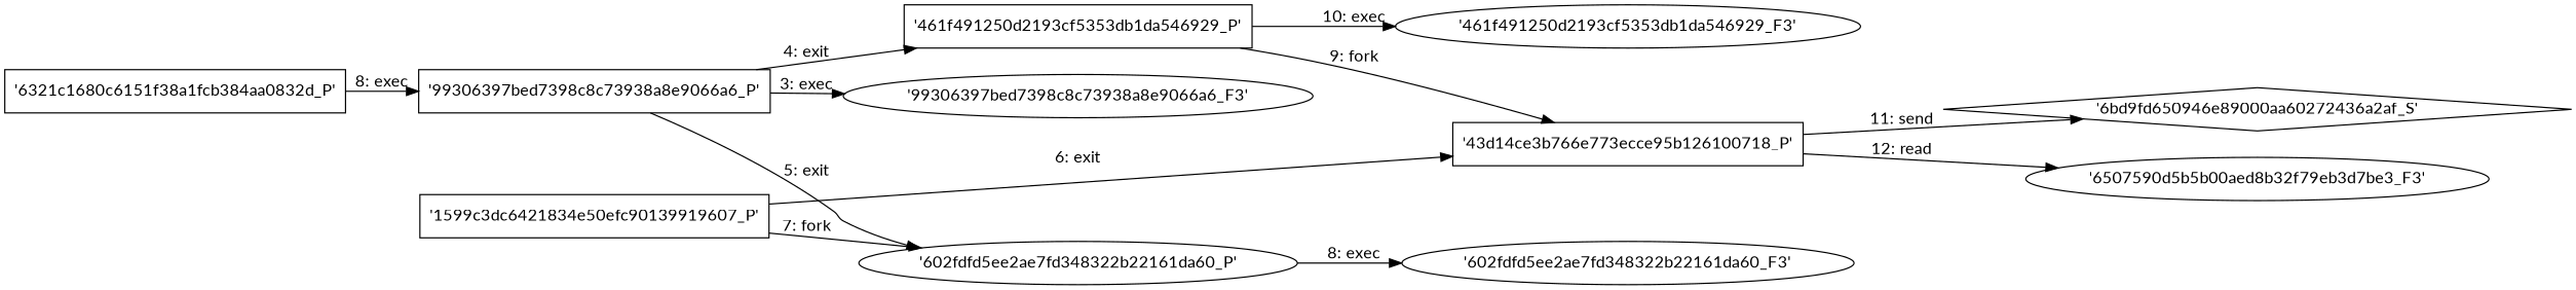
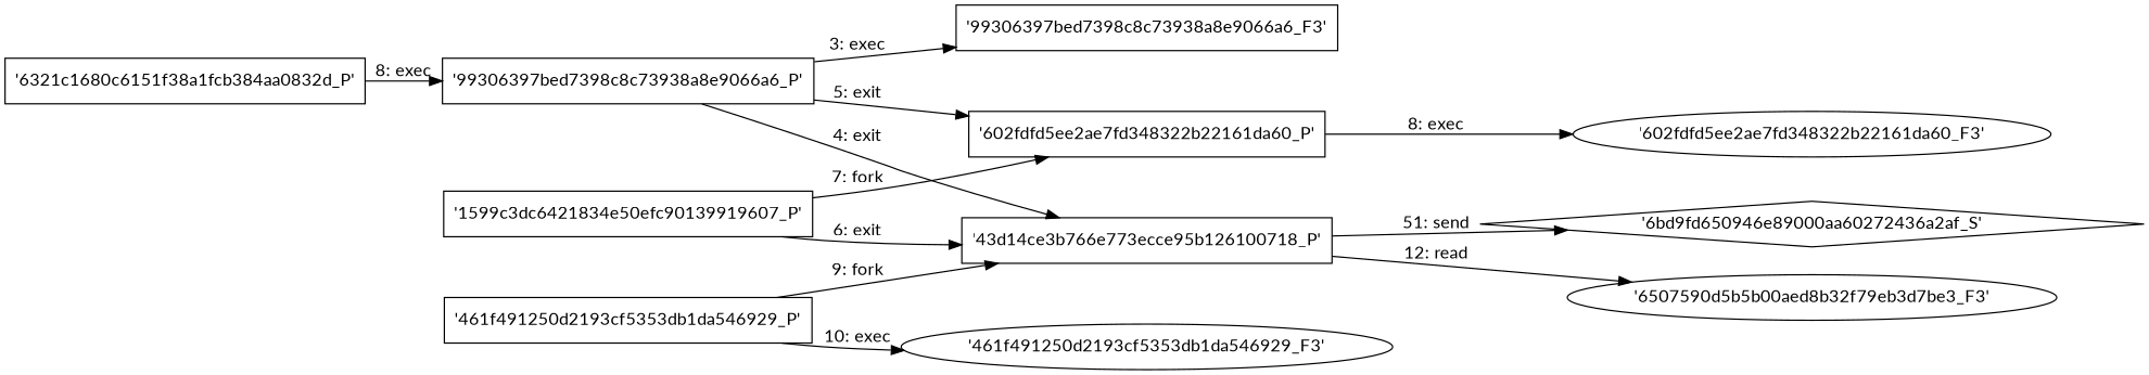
  digraph {
    engine=neato
    fixedsize=false
    fontname=Lato
    fontsize=10
    nodesep=0.3
    rankdir=LR
    ranksep=0
    splines=true
    node [fontname=Lato node_type=Process shape=box]
    edge [fontname=Lato]
    "'6321c1680c6151f38a1fcb384aa0832d_P'"
    "'99306397bed7398c8c73938a8e9066a6_P'"
-   "'99306397bed7398c8c73938a8e9066a6_F3'" [node_type=File shape=ellipse]
+   "'99306397bed7398c8c73938a8e9066a6_F3'" [node_type=File]
    "'43d14ce3b766e773ecce95b126100718_P'"
-   "'602fdfd5ee2ae7fd348322b22161da60_P'" [shape=ellipse]
+   "'602fdfd5ee2ae7fd348322b22161da60_P'"
    "'6bd9fd650946e89000aa60272436a2af_S'" [node_type=Socket shape=diamond]
    "'6507590d5b5b00aed8b32f79eb3d7be3_F3'" [node_type=file shape=ellipse]
    "'602fdfd5ee2ae7fd348322b22161da60_F3'" [node_type=File shape=ellipse]
    "'461f491250d2193cf5353db1da546929_P'"
    "'461f491250d2193cf5353db1da546929_F3'" [node_type=File shape=ellipse]
    "'1599c3dc6421834e50efc90139919607_P'"
    "'6321c1680c6151f38a1fcb384aa0832d_P'" -> "'99306397bed7398c8c73938a8e9066a6_P'" [label="8: exec"]
    "'99306397bed7398c8c73938a8e9066a6_P'" -> "'99306397bed7398c8c73938a8e9066a6_F3'" [label="3: exec"]
-   "'99306397bed7398c8c73938a8e9066a6_P'" -> "'461f491250d2193cf5353db1da546929_P'" [label="4: exit"]
+   "'99306397bed7398c8c73938a8e9066a6_P'" -> "'43d14ce3b766e773ecce95b126100718_P'" [label="4: exit"]
    "'99306397bed7398c8c73938a8e9066a6_P'" -> "'602fdfd5ee2ae7fd348322b22161da60_P'" [label="5: exit"]
-   "'43d14ce3b766e773ecce95b126100718_P'" -> "'6bd9fd650946e89000aa60272436a2af_S'" [label="11: send"]
+   "'43d14ce3b766e773ecce95b126100718_P'" -> "'6bd9fd650946e89000aa60272436a2af_S'" [label="51: send"]
    "'43d14ce3b766e773ecce95b126100718_P'" -> "'6507590d5b5b00aed8b32f79eb3d7be3_F3'" [label="12: read"]
    "'602fdfd5ee2ae7fd348322b22161da60_P'" -> "'602fdfd5ee2ae7fd348322b22161da60_F3'" [label="8: exec"]
    "'461f491250d2193cf5353db1da546929_P'" -> "'43d14ce3b766e773ecce95b126100718_P'" [label="9: fork"]
    "'461f491250d2193cf5353db1da546929_P'" -> "'461f491250d2193cf5353db1da546929_F3'" [label="10: exec"]
    "'1599c3dc6421834e50efc90139919607_P'" -> "'43d14ce3b766e773ecce95b126100718_P'" [label="6: exit"]
    "'1599c3dc6421834e50efc90139919607_P'" -> "'602fdfd5ee2ae7fd348322b22161da60_P'" [label="7: fork"]
  }
